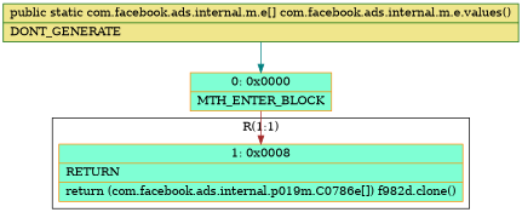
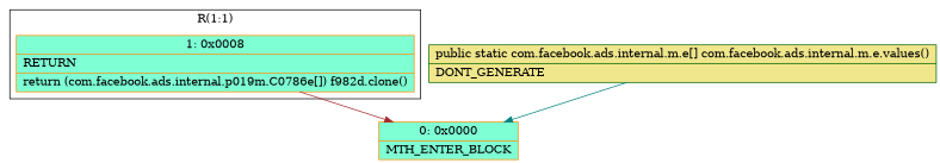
  digraph {
    node [color=darkorange shape=record style=filled fillcolor=aquamarine]
    n1 [label="{1\:\ 0x0008|RETURN\l|return (com.facebook.ads.internal.p019m.C0786e[]) f982d.clone()\l}"]
    n2 [label="{0\:\ 0x0000|MTH_ENTER_BLOCK\l}"]
    n3 [label="{public static com.facebook.ads.internal.m.e[] com.facebook.ads.internal.m.e.values()  | DONT_GENERATE\l}" fillcolor=khaki color=darkgreen]
    subgraph cluster_1 {
      label="R(1:1)"
      n1
    }
-   n2 -> n1 [color=brown]
+   n1 -> n2 [color=brown]
    n3 -> n2 [color=teal]
  }
